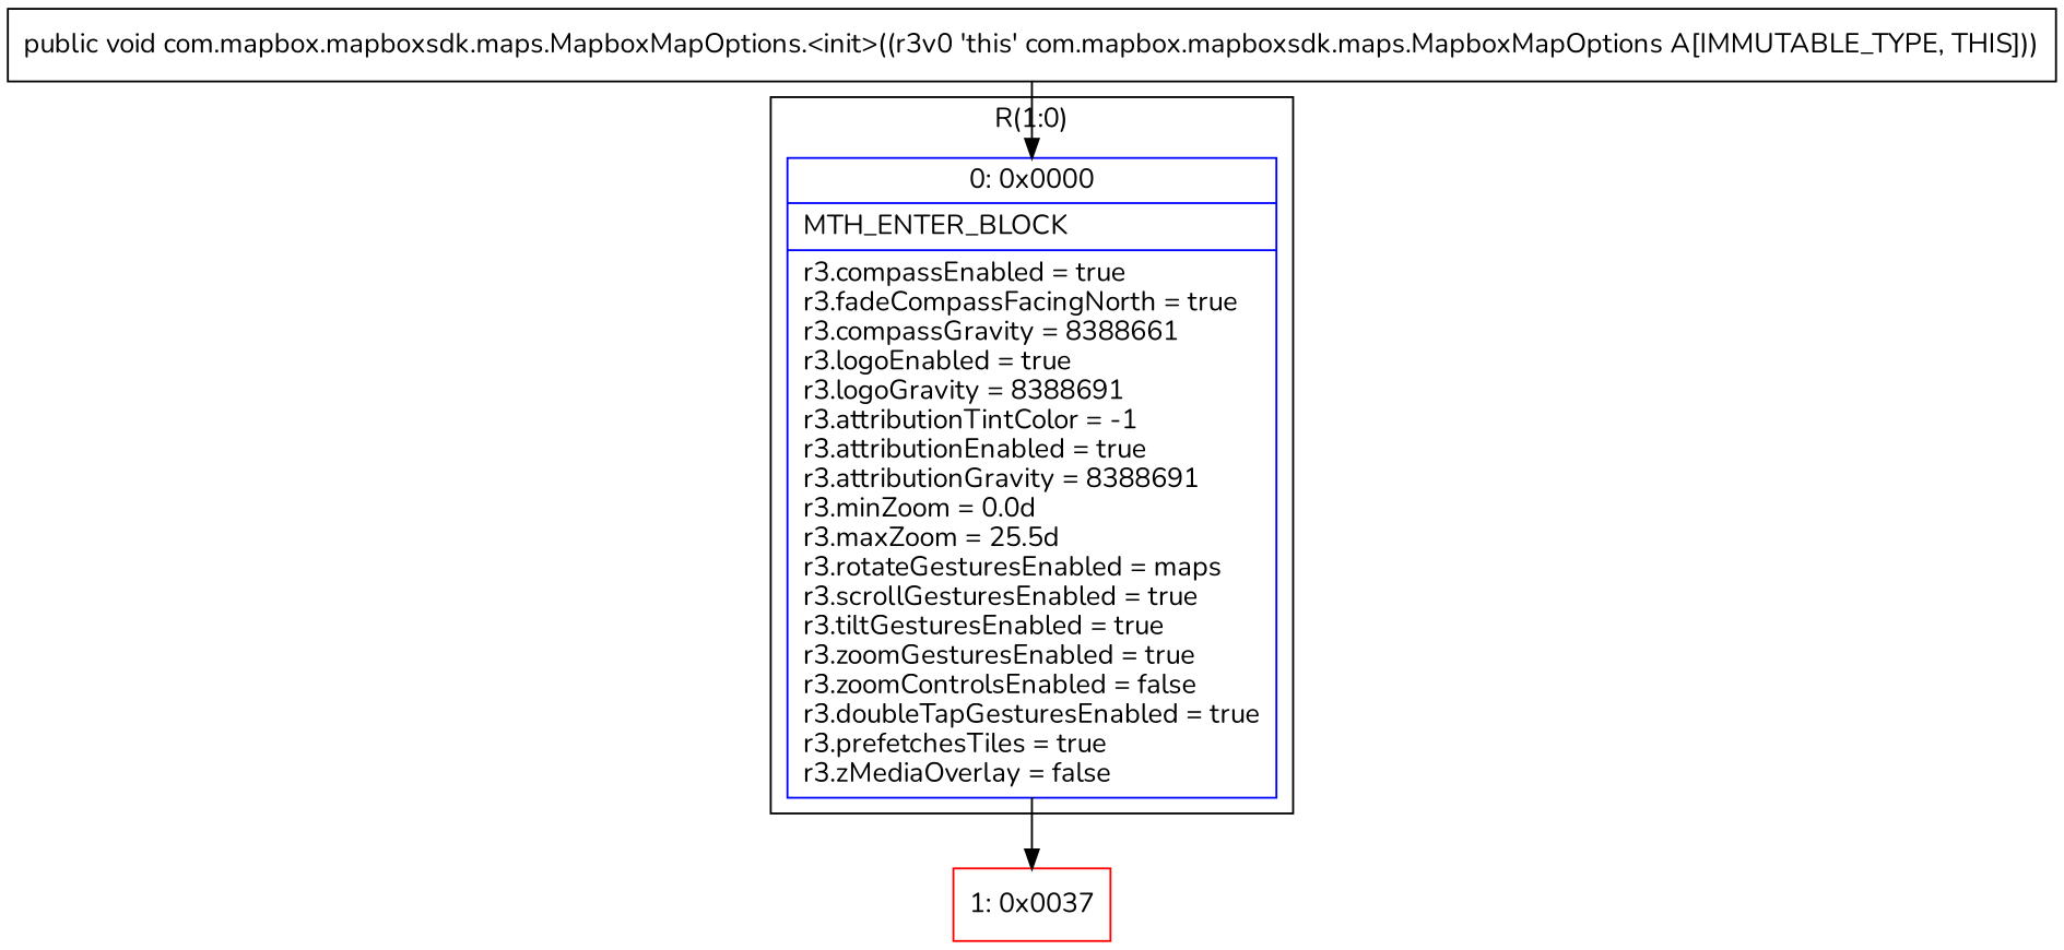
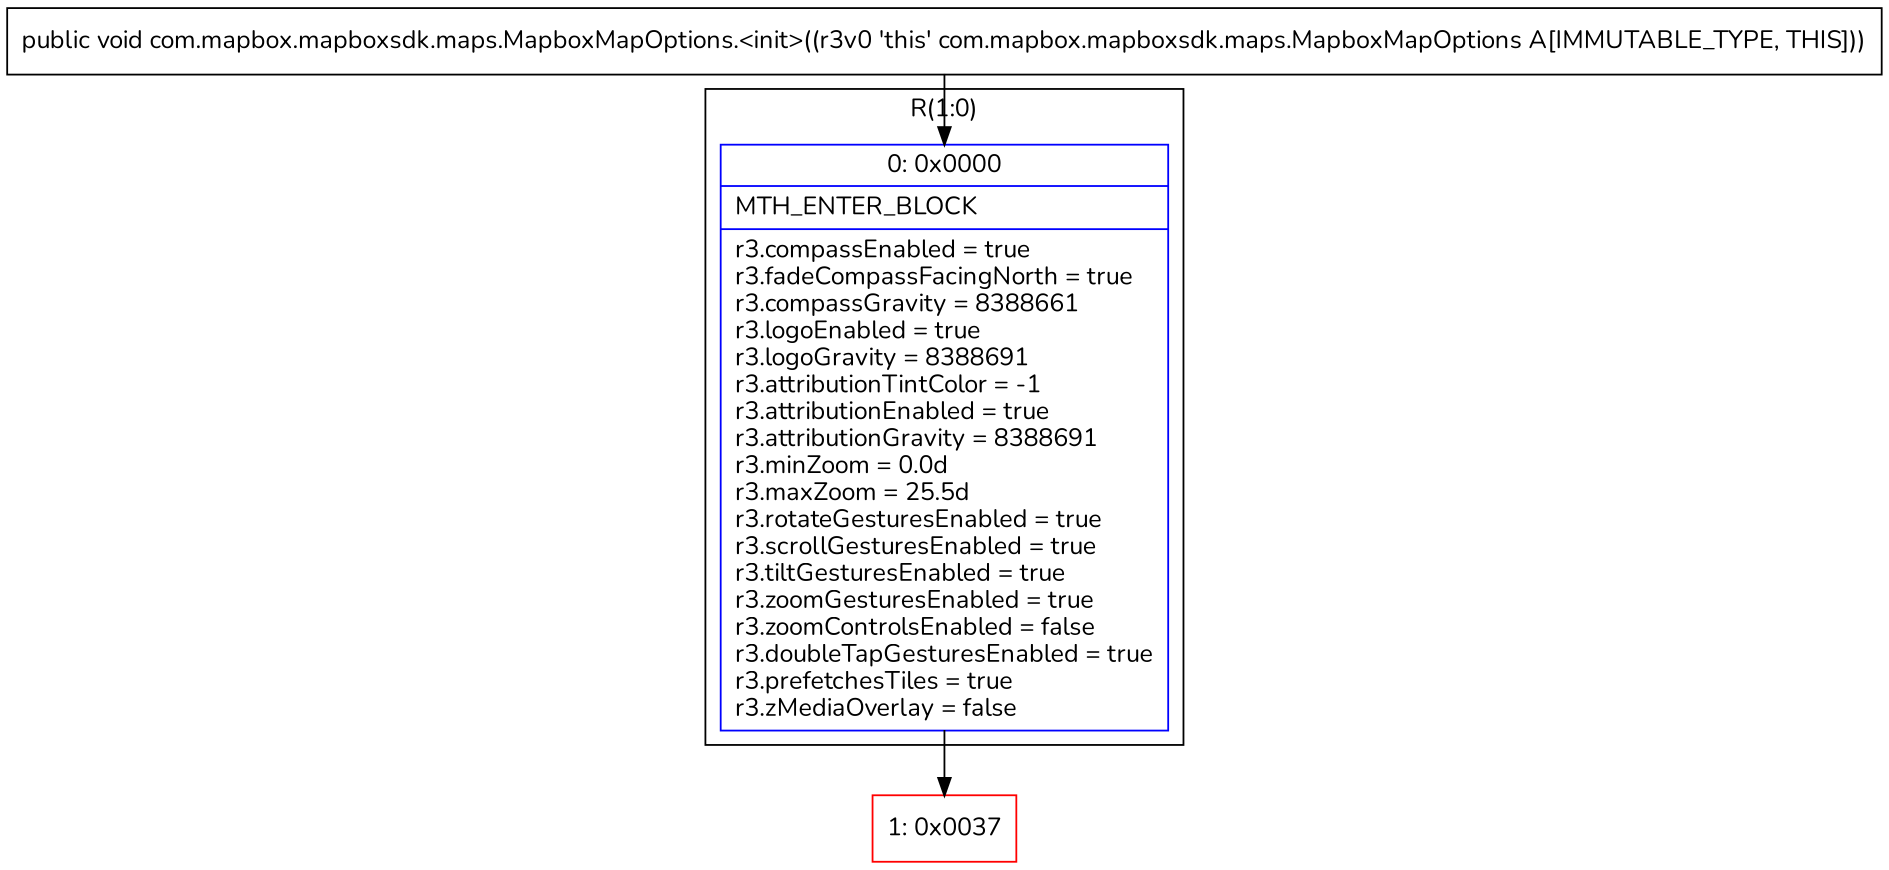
  digraph {
    fontname=Nunito
    node [shape=record fontname=Nunito]
    edge [fontname=Nunito]
-   n1 [color=blue label="{0\:\ 0x0000|MTH_ENTER_BLOCK\l|r3.compassEnabled = true\lr3.fadeCompassFacingNorth = true\lr3.compassGravity = 8388661\lr3.logoEnabled = true\lr3.logoGravity = 8388691\lr3.attributionTintColor = \-1\lr3.attributionEnabled = true\lr3.attributionGravity = 8388691\lr3.minZoom = 0.0d\lr3.maxZoom = 25.5d\lr3.rotateGesturesEnabled = maps\lr3.scrollGesturesEnabled = true\lr3.tiltGesturesEnabled = true\lr3.zoomGesturesEnabled = true\lr3.zoomControlsEnabled = false\lr3.doubleTapGesturesEnabled = true\lr3.prefetchesTiles = true\lr3.zMediaOverlay = false\l}"]
+   n1 [color=blue label="{0\:\ 0x0000|MTH_ENTER_BLOCK\l|r3.compassEnabled = true\lr3.fadeCompassFacingNorth = true\lr3.compassGravity = 8388661\lr3.logoEnabled = true\lr3.logoGravity = 8388691\lr3.attributionTintColor = \-1\lr3.attributionEnabled = true\lr3.attributionGravity = 8388691\lr3.minZoom = 0.0d\lr3.maxZoom = 25.5d\lr3.rotateGesturesEnabled = true\lr3.scrollGesturesEnabled = true\lr3.tiltGesturesEnabled = true\lr3.zoomGesturesEnabled = true\lr3.zoomControlsEnabled = false\lr3.doubleTapGesturesEnabled = true\lr3.prefetchesTiles = true\lr3.zMediaOverlay = false\l}"]
    n2 [color=red label="{1\:\ 0x0037}"]
    n3 [label="{public void com.mapbox.mapboxsdk.maps.MapboxMapOptions.\<init\>((r3v0 'this' com.mapbox.mapboxsdk.maps.MapboxMapOptions A[IMMUTABLE_TYPE, THIS])) }"]
    subgraph cluster_1 {
      label="R(1:0)"
      n1
    }
    n1 -> n2
    n3 -> n1
  }
